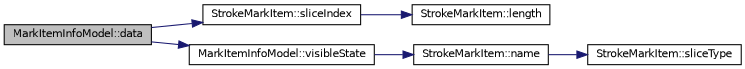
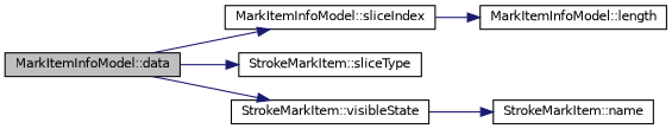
  digraph {
    rankdir=LR
    node [color=black fillcolor=white fontname=Helvetica fontsize=10 shape=record style=filled]
    edge [color=midnightblue fontname=Helvetica fontsize=10 labelfontname=Helvetica labelfontsize=10 style=solid]
    n1 [fillcolor=grey75 fontcolor=black height=0.2 label="MarkItemInfoModel::data" width=0.4]
-   n2 [height=0.2 label="StrokeMarkItem::sliceIndex" width=0.4]
+   n2 [height=0.2 label="MarkItemInfoModel::sliceIndex" width=0.4]
    n3 [height=0.2 label="StrokeMarkItem::sliceType" width=0.4]
-   n4 [height=0.2 label="MarkItemInfoModel::visibleState" width=0.4]
+   n4 [height=0.2 label="StrokeMarkItem::visibleState" width=0.4]
    n5 [height=0.2 label="StrokeMarkItem::name" width=0.4]
-   n6 [height=0.2 label="StrokeMarkItem::length" width=0.4]
+   n6 [height=0.2 label="MarkItemInfoModel::length" width=0.4]
    n1 -> n2
-   n5 -> n3
+   n1 -> n3
    n1 -> n4
    n2 -> n6
    n4 -> n5
  }
